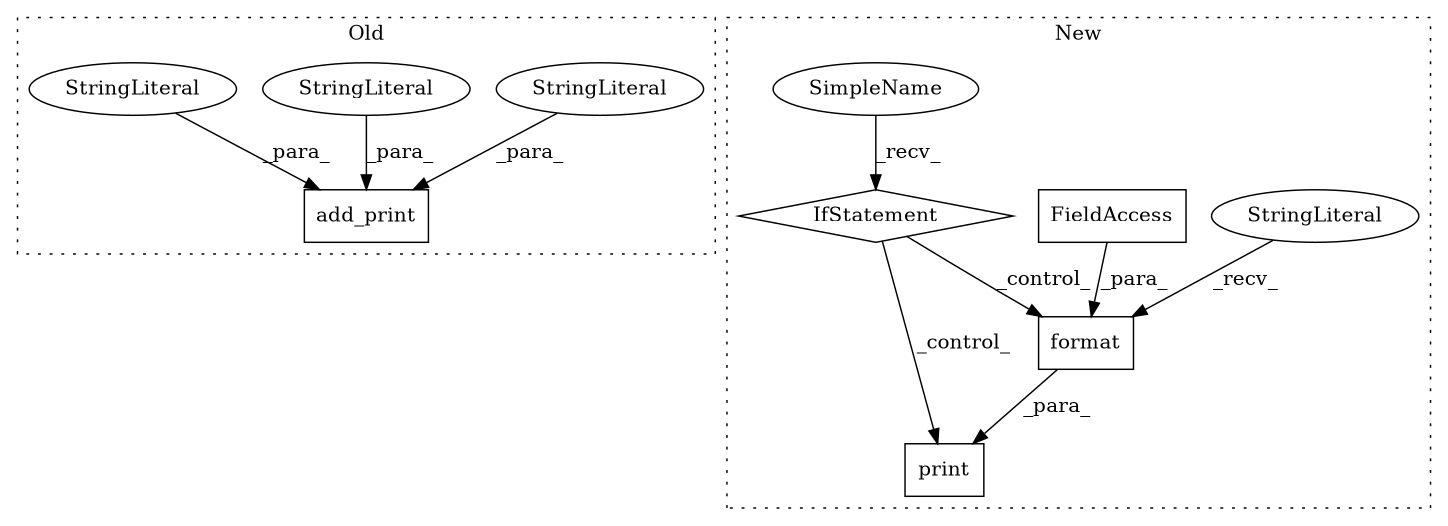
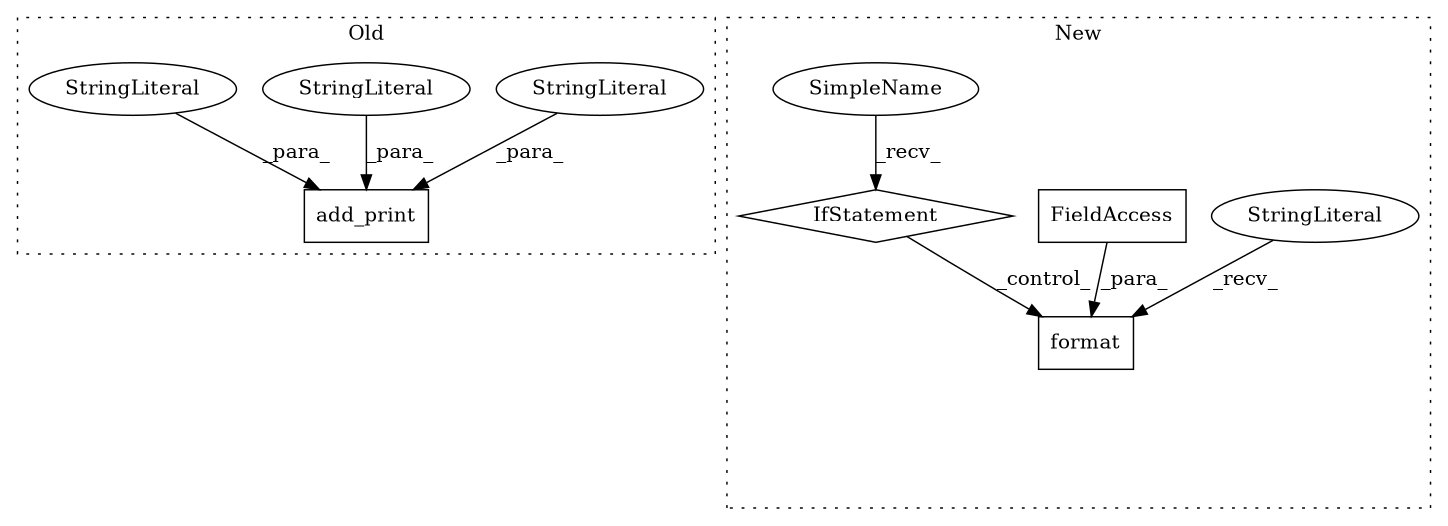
  digraph {
    node [a=45 shape=ellipse]
    n1 [a=32 l="13,1" label=add_print s="308,389" shape=box]
    n2 [l=38 label=StringLiteral s=351]
    n3 [l=16 label=StringLiteral s=321]
    n4 [l=12 label=StringLiteral s=338]
    n5 [a=32 l="7,1" label=format s="1988,2028" shape=box]
    n6 [l=77 label=StringLiteral s=1910]
    n7 [a=22 l=4 label=FieldAccess s=1995 shape=box]
-   n8 [a=32 l="6,1" label=print s="1904,2029" shape=box]
    n9 [a=25 l="4,2" label=IfStatement s="1880,1892" shape=diamond]
    n10 [a=42 label=SimpleName]
    subgraph cluster_1 {
      label=Old
      style=dotted
      n1
      n2
      n3
      n4
    }
    subgraph cluster_2 {
      label=New
      style=dotted
      n5
      n6
      n7
-     n8
      n9
      n10
    }
    n2 -> n1 [label=_para_]
    n3 -> n1 [label=_para_]
    n4 -> n1 [label=_para_]
-   n5 -> n8 [label=_para_]
    n6 -> n5 [label=_recv_]
    n7 -> n5 [label=_para_]
    n9 -> n5 [label=_control_]
-   n9 -> n8 [label=_control_]
    n10 -> n9 [label=_recv_]
  }
